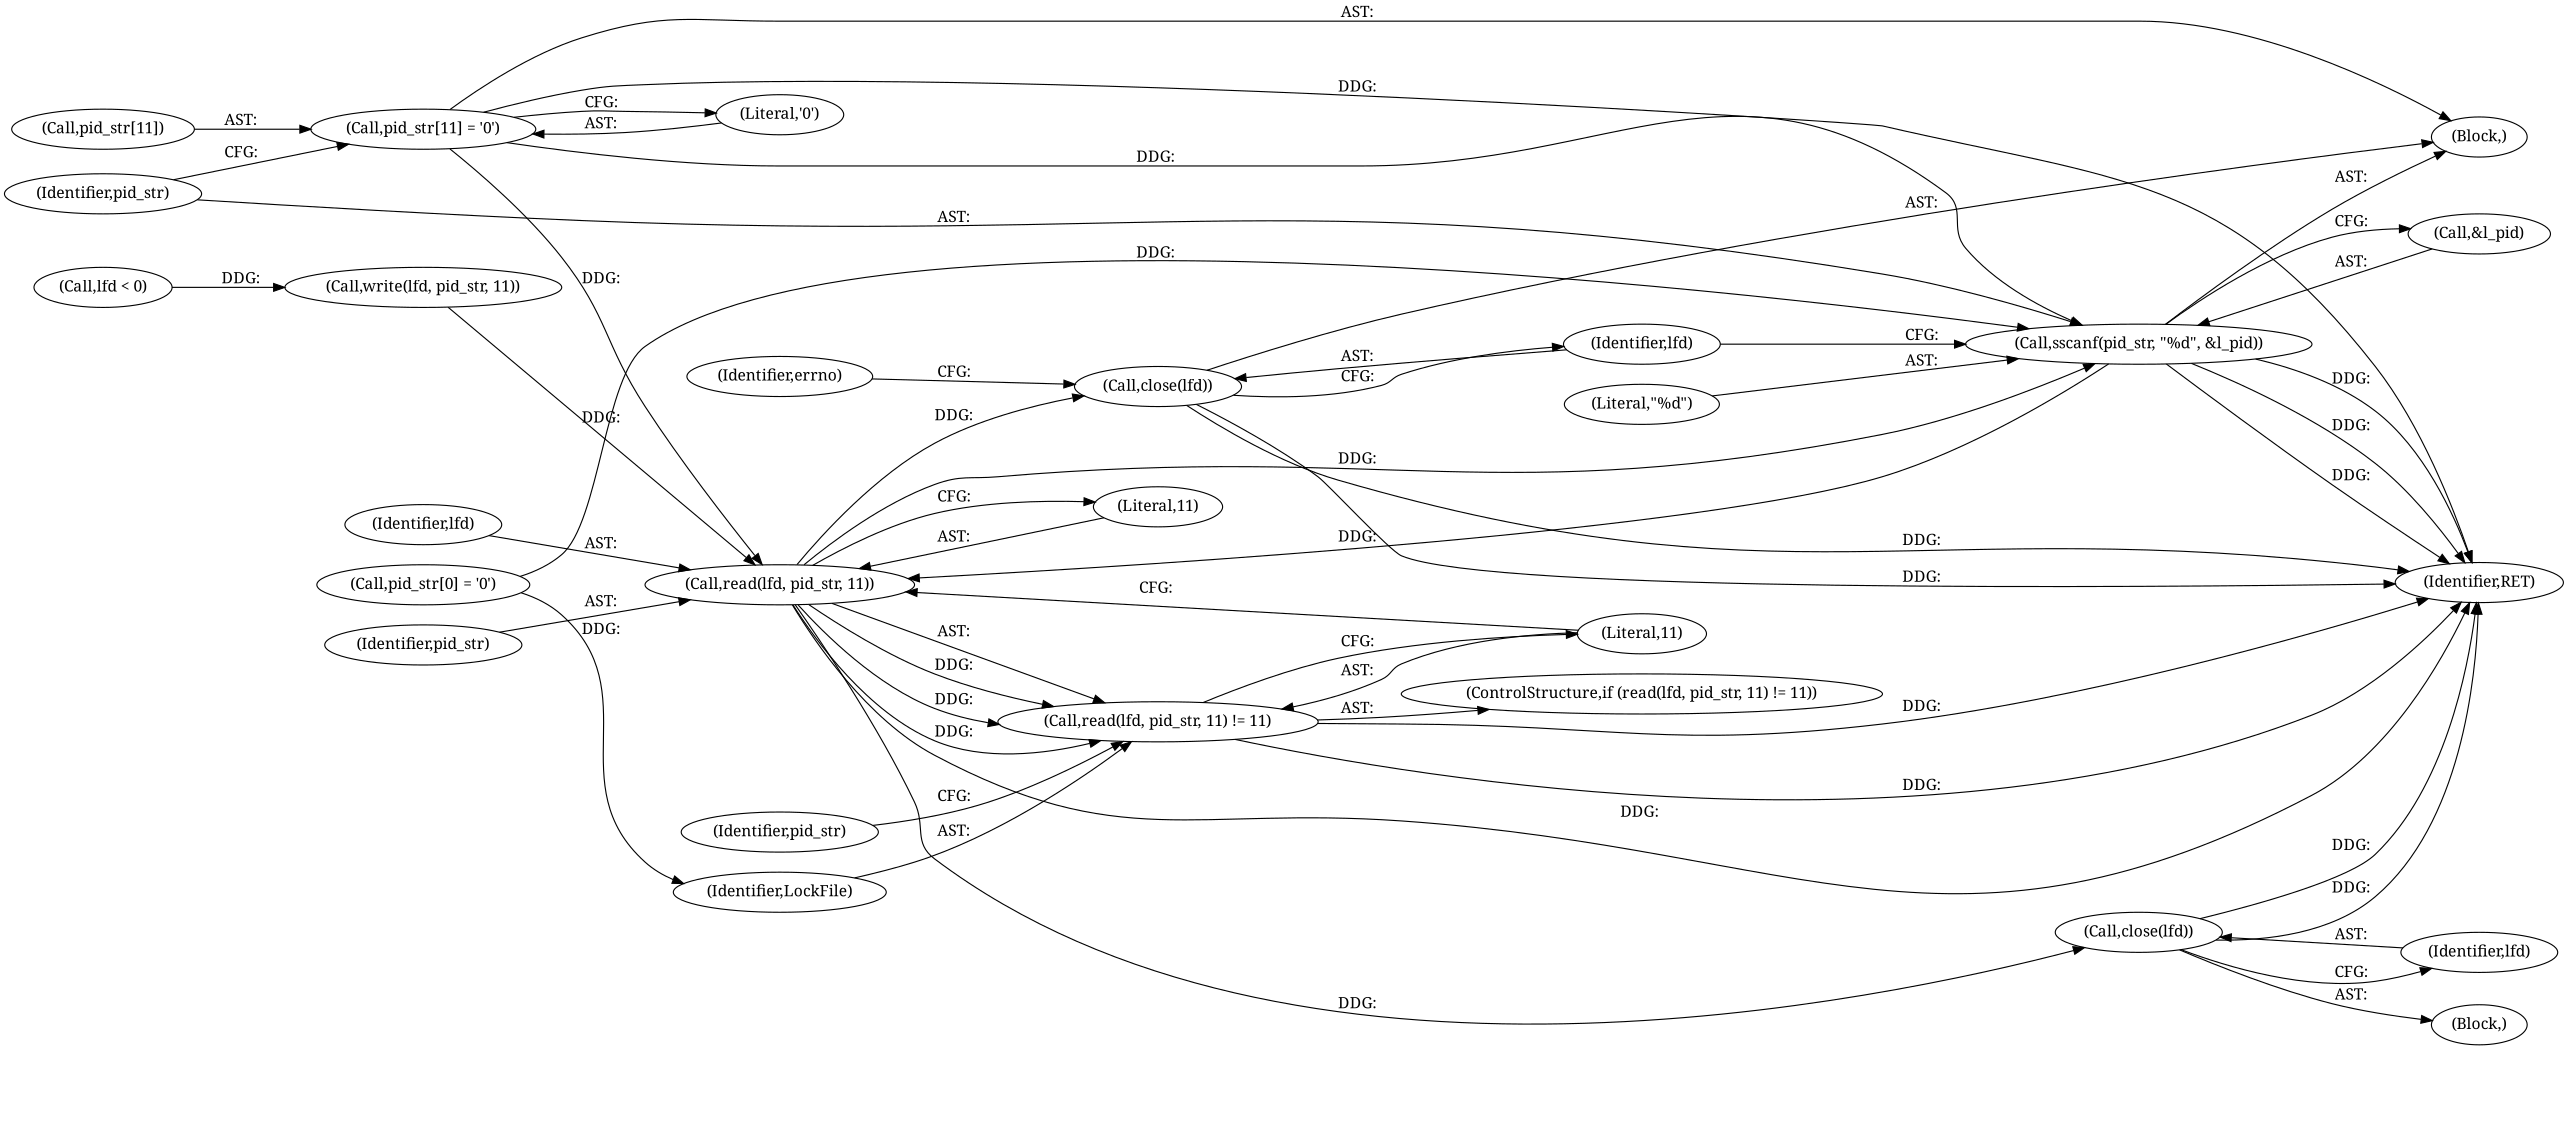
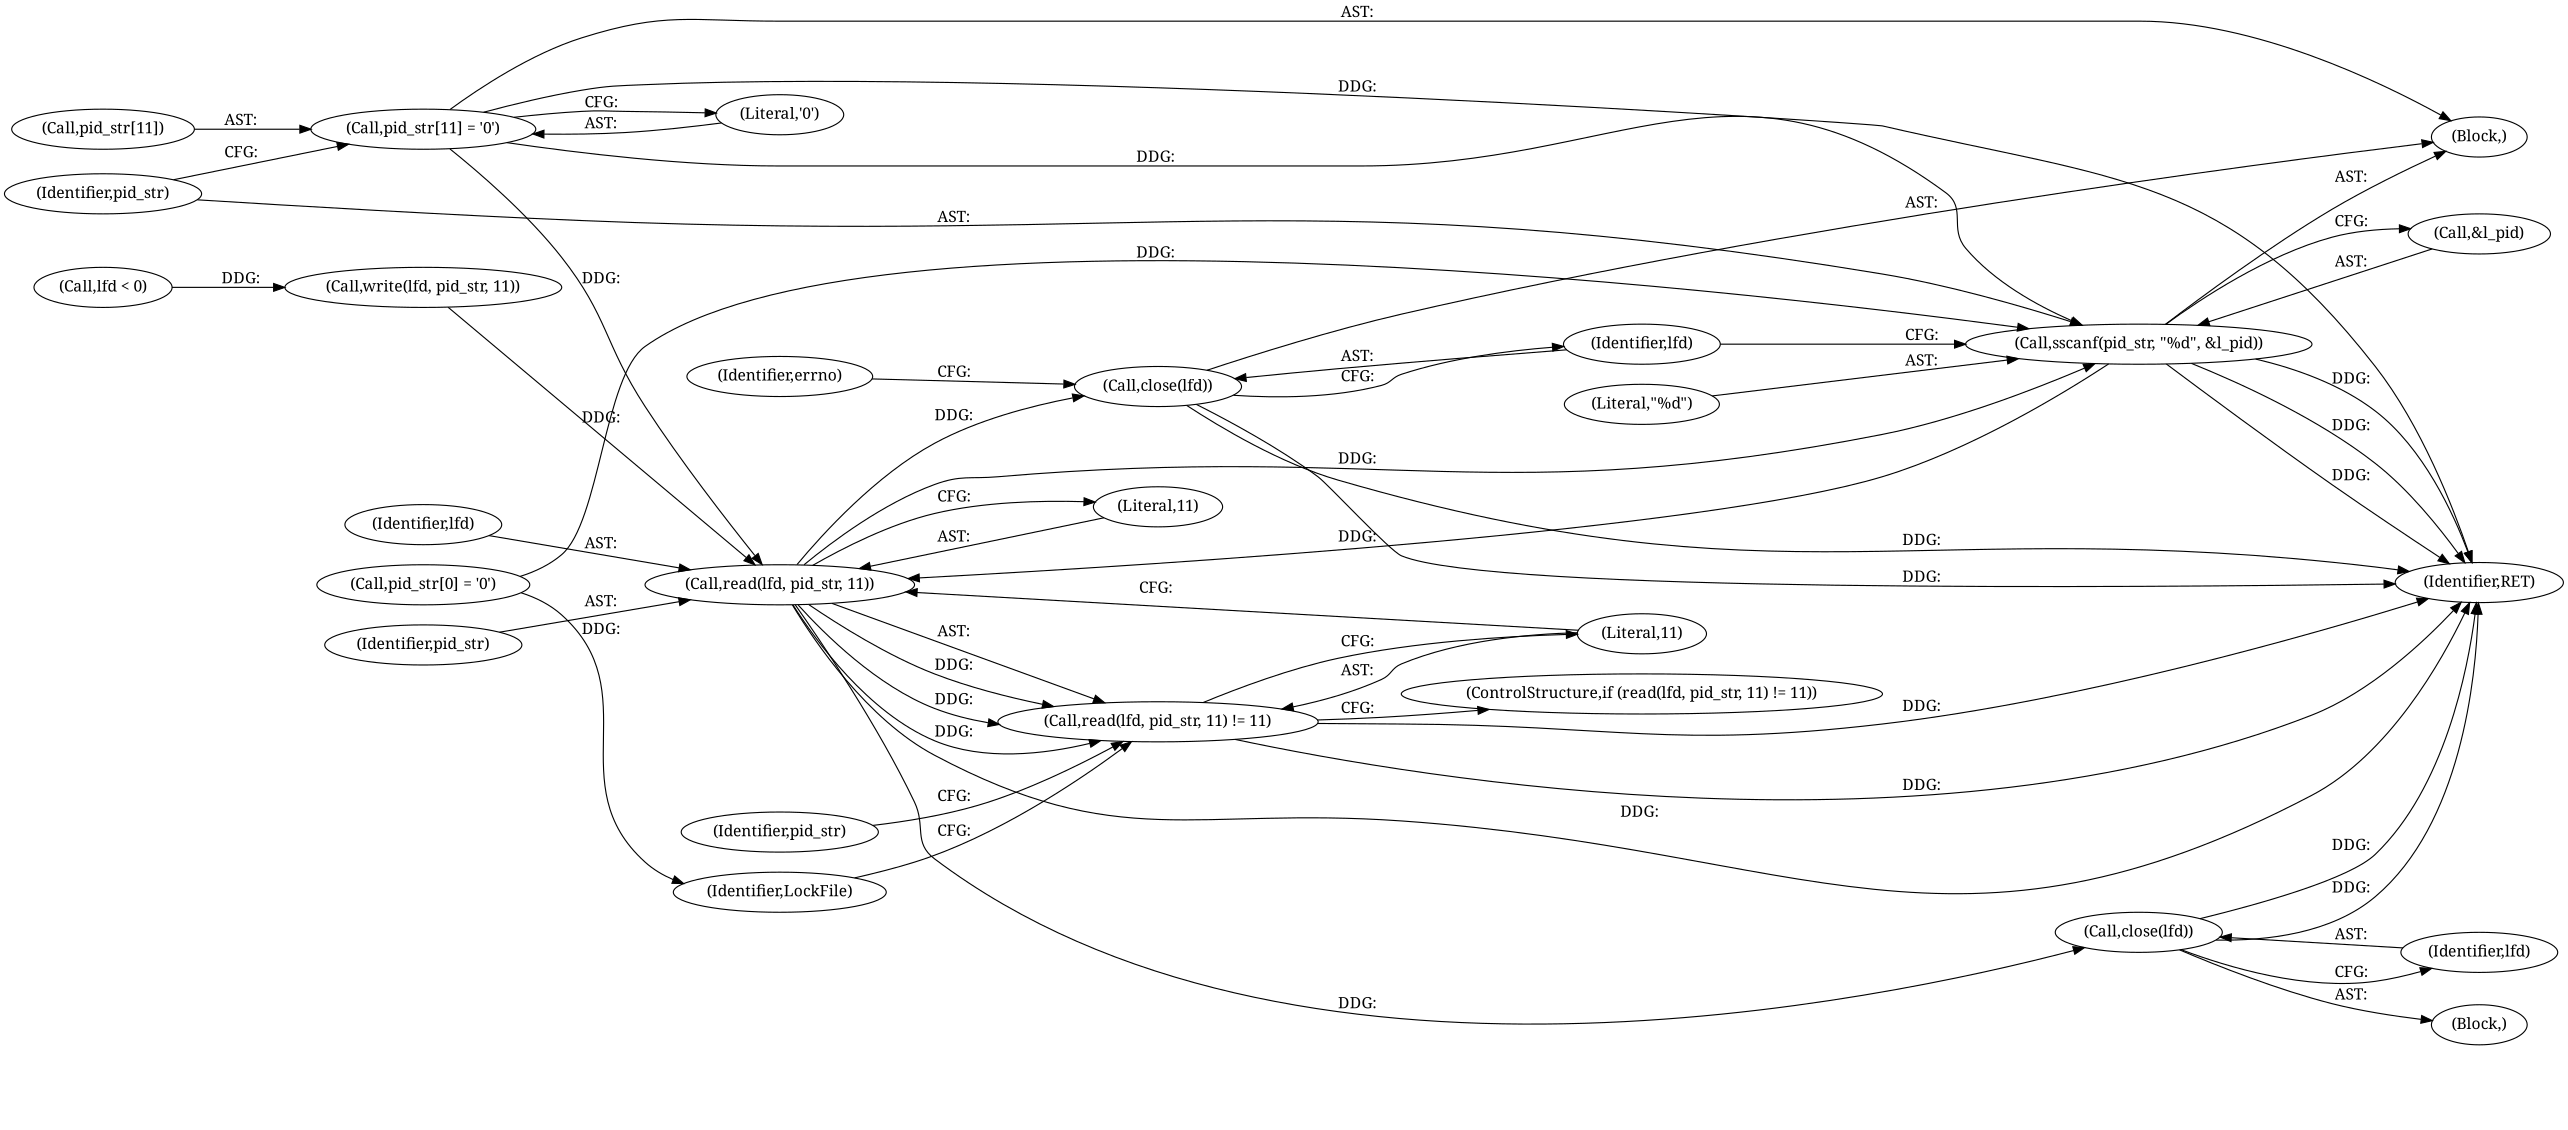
  digraph {
    fontname="Noto Serif"
    rankdir=LR
    node [fontname="Noto Serif"]
    edge [fontname="Noto Serif"]
    n1 [label="(Call,pid_str[11] = '\0')"]
    n2 [label="(Call,read(lfd, pid_str, 11))"]
    n3 [label="(Call,sscanf(pid_str, \"%d\", &l_pid))"]
    n4 [label="(Literal,'\0')"]
    n5 [label="(Block,)"]
    n6 [label="(Identifier,RET)"]
    n7 [label="(Call,read(lfd, pid_str, 11) != 11)"]
    n8 [label="(Call,close(lfd))"]
    n9 [label="(Call,close(lfd))"]
    n10 [label="(Literal,11)"]
    n11 [label="(Call,&l_pid)"]
    n12 [label="(Literal,11)"]
    n13 [label="(ControlStructure,if (read(lfd, pid_str, 11) != 11))"]
    n14 [label="(Identifier,lfd)"]
    n15 [label="(Block,)"]
    n16 [label="(Identifier,lfd)"]
    n17 [label="(Call,pid_str[0] = '\0')"]
    n18 [label="(Identifier,LockFile)"]
    n19 [label="(Call,lfd < 0)"]
    n20 [label="(Call,write(lfd, pid_str, 11))"]
    n21 [label="(Identifier,pid_str)"]
    n22 [label="(Identifier,lfd)"]
    n23 [label="(Literal,\"%d\")"]
    n24 [label="(Identifier,errno)"]
    n25 [label="(Identifier,pid_str)"]
    n26 [label="(Identifier,pid_str)"]
    n27 [label="(Call,pid_str[11])"]
    n1 -> n2 [label="DDG: "]
    n1 -> n3 [label="DDG: "]
    n1 -> n4 [label="CFG: "]
    n1 -> n5 [label="AST: "]
    n1 -> n6 [label="DDG: "]
    n2 -> n3 [label="DDG: "]
    n2 -> n6 [label="DDG: "]
    n2 -> n7 [label="AST: "]
    n2 -> n7 [label="DDG: "]
    n2 -> n7 [label="DDG: "]
    n2 -> n7 [label="DDG: "]
    n2 -> n8 [label="DDG: "]
    n2 -> n9 [label="DDG: "]
    n2 -> n10 [label="CFG: "]
    n3 -> n2 [label="DDG: "]
    n3 -> n5 [label="AST: "]
    n3 -> n6 [label="DDG: "]
    n3 -> n6 [label="DDG: "]
    n3 -> n6 [label="DDG: "]
    n3 -> n11 [label="CFG: "]
    n4 -> n1 [label="AST: "]
    n7 -> n6 [label="DDG: "]
    n7 -> n6 [label="DDG: "]
    n7 -> n12 [label="CFG: "]
-   n7 -> n13 [label="AST: "]
+   n7 -> n13 [label="CFG: "]
    n8 -> n6 [label="DDG: "]
    n8 -> n6 [label="DDG: "]
    n8 -> n14 [label="CFG: "]
    n8 -> n15 [label="AST: "]
    n9 -> n5 [label="AST: "]
    n9 -> n6 [label="DDG: "]
    n9 -> n6 [label="DDG: "]
    n9 -> n16 [label="CFG: "]
    n10 -> n2 [label="AST: "]
    n11 -> n3 [label="AST: "]
    n12 -> n2 [label="CFG: "]
    n12 -> n7 [label="AST: "]
    n14 -> n8 [label="AST: "]
    n16 -> n3 [label="CFG: "]
    n16 -> n9 [label="AST: "]
    n17 -> n3 [label="DDG: "]
    n17 -> n18 [label="DDG: "]
-   n18 -> n7 [label="AST: "]
+   n18 -> n7 [label="CFG: "]
    n19 -> n20 [label="DDG: "]
    n20 -> n2 [label="DDG: "]
    n21 -> n1 [label="CFG: "]
    n21 -> n3 [label="AST: "]
    n22 -> n2 [label="AST: "]
    n23 -> n3 [label="AST: "]
    n24 -> n9 [label="CFG: "]
    n25 -> n7 [label="CFG: "]
    n26 -> n2 [label="AST: "]
    n27 -> n1 [label="AST: "]
  }
